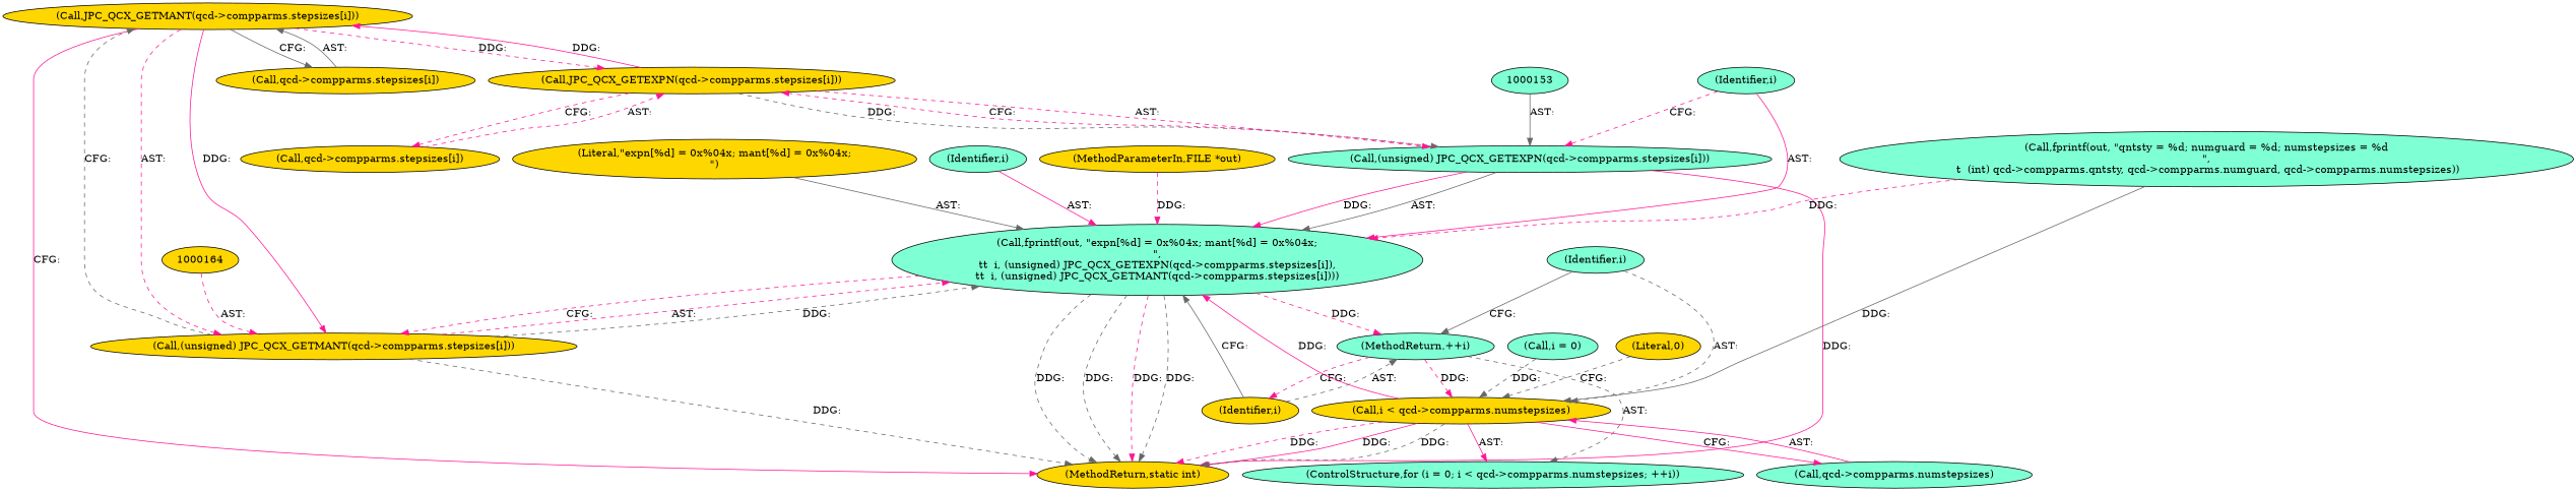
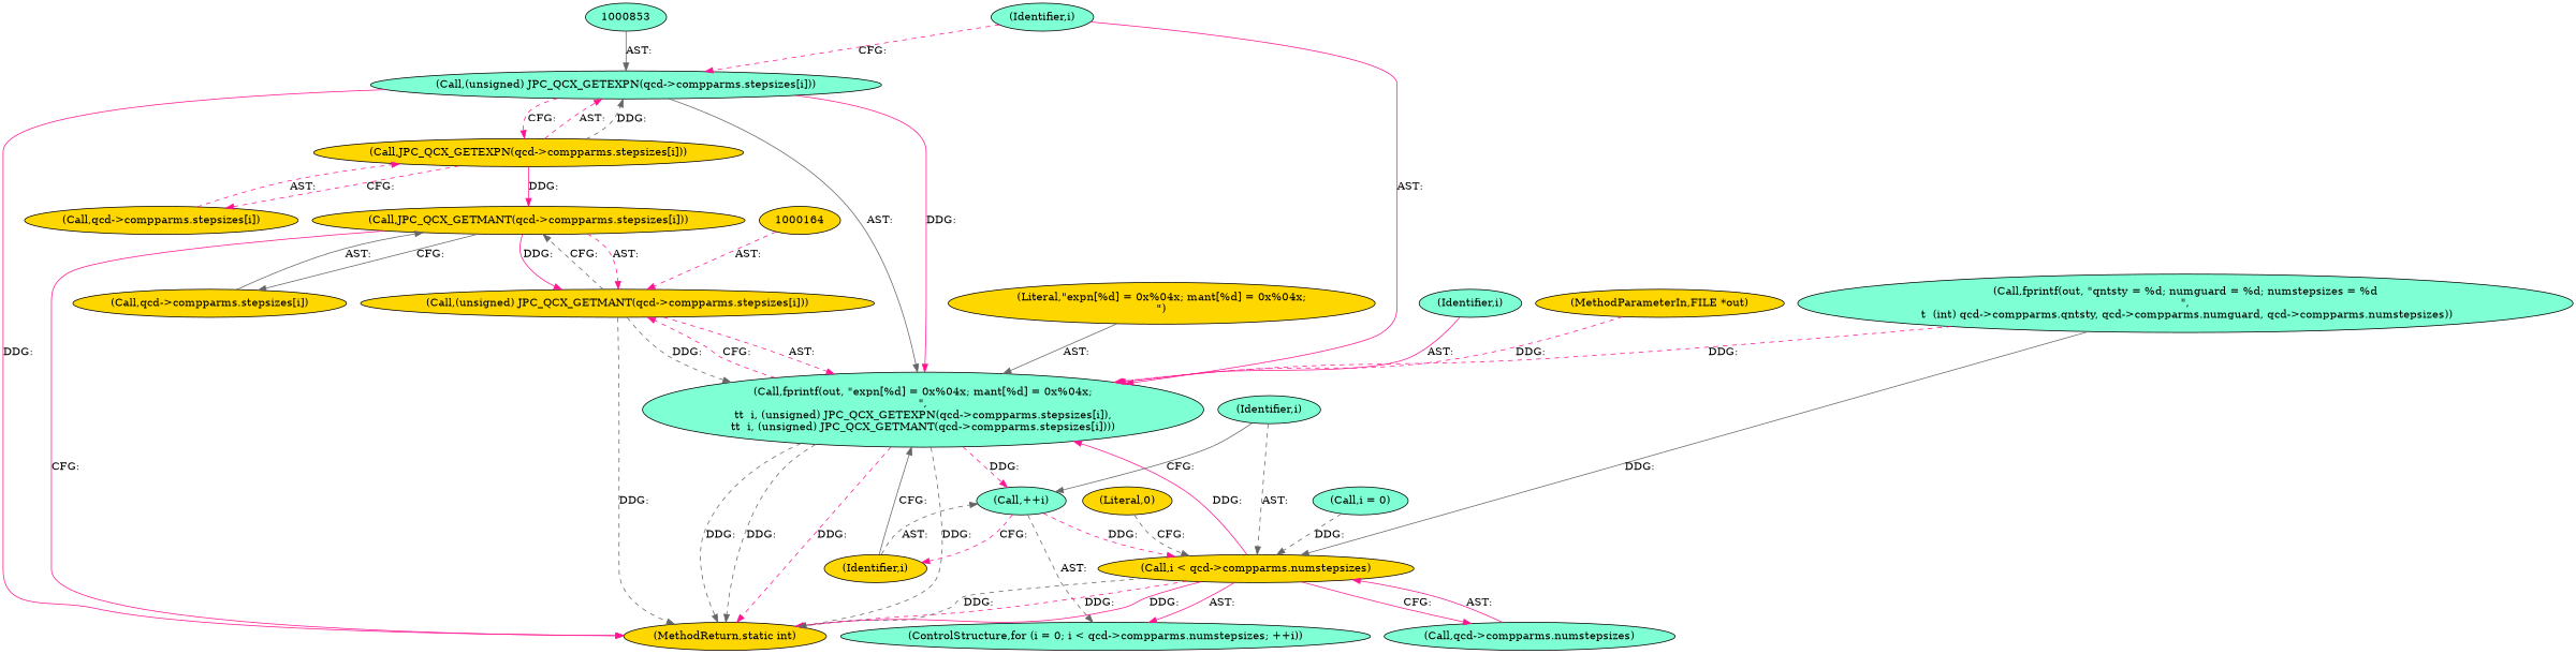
  digraph {
    node [fillcolor=gold style=filled]
    edge [color=deeppink style=dashed]
    n1 [label="(Call,JPC_QCX_GETMANT(qcd->compparms.stepsizes[i]))"]
    n2 [label="(Call,JPC_QCX_GETEXPN(qcd->compparms.stepsizes[i]))"]
    n3 [label="(Call,(unsigned) JPC_QCX_GETMANT(qcd->compparms.stepsizes[i]))"]
    n4 [label="(MethodReturn,static int)"]
    n5 [label="(Call,qcd->compparms.stepsizes[i])"]
    n6 [fillcolor=aquamarine label="(Call,(unsigned) JPC_QCX_GETEXPN(qcd->compparms.stepsizes[i]))"]
    n7 [label="(Call,qcd->compparms.stepsizes[i])"]
    n8 [fillcolor=aquamarine label="(Call,fprintf(out, \"expn[%d] = 0x%04x; mant[%d] = 0x%04x;\n\",\n\t\t  i, (unsigned) JPC_QCX_GETEXPN(qcd->compparms.stepsizes[i]),\n\t\t  i, (unsigned) JPC_QCX_GETMANT(qcd->compparms.stepsizes[i])))"]
-   n9 [fillcolor=aquamarine label="(MethodReturn,++i)"]
+   n9 [fillcolor=aquamarine label="(Call,++i)"]
    n10 [label="(Call,i < qcd->compparms.numstepsizes)"]
    n11 [fillcolor=aquamarine label="(ControlStructure,for (i = 0; i < qcd->compparms.numstepsizes; ++i))"]
    n12 [label="(Identifier,i)"]
    n13 [fillcolor=aquamarine label="(Call,qcd->compparms.numstepsizes)"]
    n14 [fillcolor=aquamarine label="(Identifier,i)"]
    n15 [fillcolor=aquamarine label="(Call,i = 0)"]
    n16 [label="(Literal,\"expn[%d] = 0x%04x; mant[%d] = 0x%04x;\n\")"]
    n17 [fillcolor=aquamarine label="(Identifier,i)"]
    n18 [label="(Literal,0)"]
    n19 [label="(MethodParameterIn,FILE *out)"]
    n20 [fillcolor=aquamarine label="(Identifier,i)"]
    n21 [fillcolor=aquamarine label="(Call,fprintf(out, \"qntsty = %d; numguard = %d; numstepsizes = %d\n\",\n \t  (int) qcd->compparms.qntsty, qcd->compparms.numguard, qcd->compparms.numstepsizes))"]
-   1000153 [fillcolor=aquamarine]
+   1000153 [fillcolor=aquamarine label=1000853]
    1000164
-   n1 -> n2 [label="DDG: "]
    n1 -> n3 [label="AST: "]
    n1 -> n3 [label="DDG: " style=solid]
    n1 -> n4 [label="CFG: " style=solid]
    n1 -> n5 [color=gray40 label="CFG: " style=solid]
    n2 -> n1 [label="DDG: " style=solid]
    n2 -> n6 [label="AST: "]
    n2 -> n6 [color=gray40 label="DDG: "]
    n2 -> n7 [label="CFG: "]
    n3 -> n1 [color=gray40 label="CFG: "]
    n3 -> n4 [color=gray40 label="DDG: "]
    n3 -> n8 [label="AST: "]
    n3 -> n8 [color=gray40 label="DDG: "]
    n5 -> n1 [color=gray40 label="AST: " style=solid]
    n6 -> n2 [label="CFG: "]
    n6 -> n4 [label="DDG: " style=solid]
    n6 -> n8 [color=gray40 label="AST: " style=solid]
    n6 -> n8 [label="DDG: " style=solid]
    n7 -> n2 [label="AST: "]
    n8 -> n3 [label="CFG: "]
    n8 -> n4 [color=gray40 label="DDG: "]
    n8 -> n4 [color=gray40 label="DDG: "]
    n8 -> n4 [label="DDG: "]
    n8 -> n4 [color=gray40 label="DDG: "]
    n8 -> n9 [label="DDG: "]
    n9 -> n10 [label="DDG: "]
    n9 -> n11 [color=gray40 label="AST: "]
    n9 -> n12 [label="CFG: "]
    n10 -> n4 [label="DDG: "]
    n10 -> n4 [label="DDG: " style=solid]
    n10 -> n4 [color=gray40 label="DDG: "]
    n10 -> n8 [label="DDG: " style=solid]
    n10 -> n11 [label="AST: " style=solid]
    n10 -> n13 [label="CFG: " style=solid]
    n12 -> n8 [color=gray40 label="CFG: " style=solid]
    n12 -> n9 [color=gray40 label="AST: "]
    n13 -> n10 [label="AST: " style=solid]
    n14 -> n6 [label="CFG: "]
    n14 -> n8 [label="AST: " style=solid]
    n15 -> n10 [color=gray40 label="DDG: "]
    n16 -> n8 [color=gray40 label="AST: " style=solid]
    n17 -> n8 [label="AST: " style=solid]
    n18 -> n10 [color=gray40 label="CFG: "]
    n19 -> n8 [label="DDG: "]
    n20 -> n9 [color=gray40 label="CFG: " style=solid]
    n20 -> n10 [color=gray40 label="AST: "]
    n21 -> n8 [label="DDG: "]
    n21 -> n10 [color=gray40 label="DDG: " style=solid]
    1000153 -> n6 [color=gray40 label="AST: " style=solid]
    1000164 -> n3 [label="AST: "]
  }
